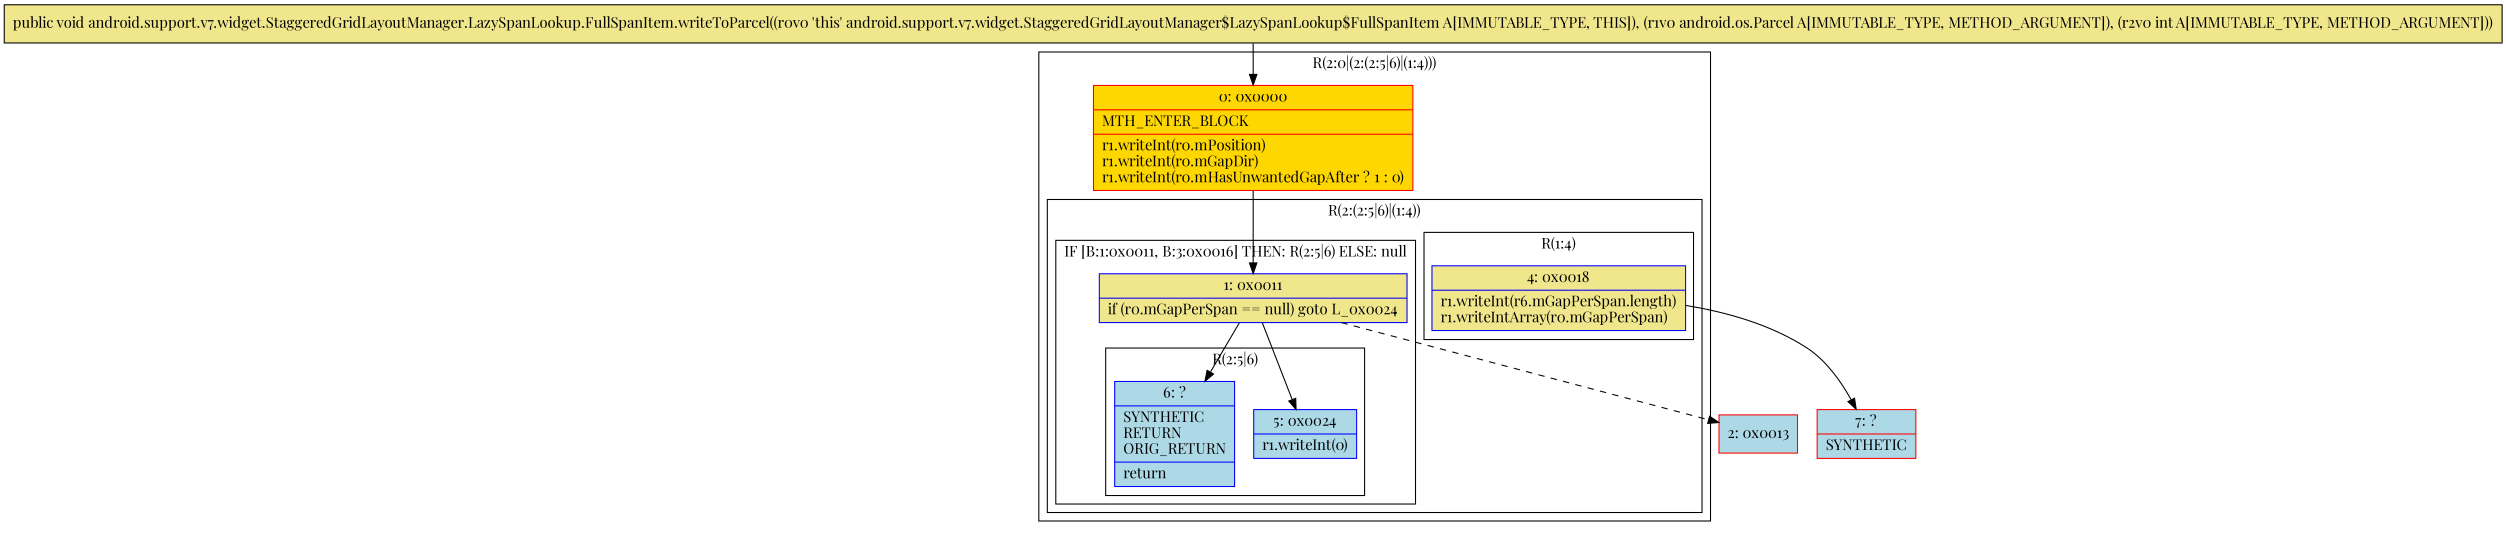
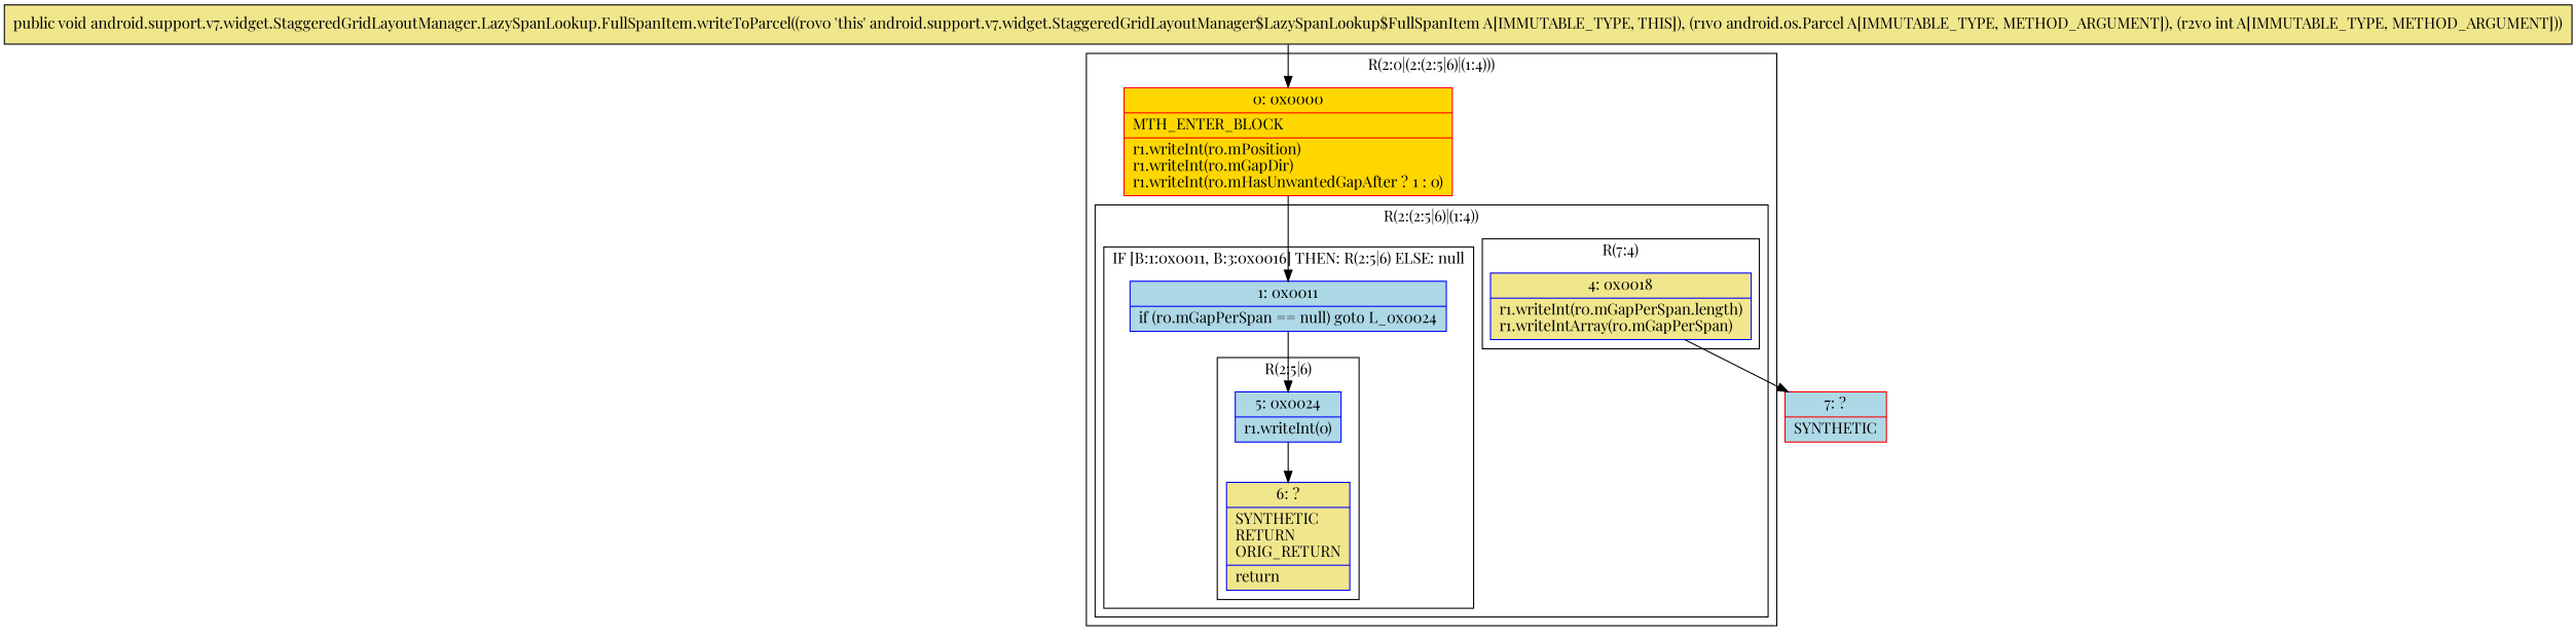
  digraph {
    fontname="Playfair Display"
    node [color=blue fillcolor=khaki fontname="Playfair Display" shape=record style=filled]
    edge [fontname="Playfair Display"]
    n1 [fillcolor=lightblue label="{5\:\ 0x0024|r1.writeInt(0)\l}"]
-   n2 [fillcolor=lightblue label="{6\:\ ?|SYNTHETIC\lRETURN\lORIG_RETURN\l|return\l}"]
-   n3 [label="{1\:\ 0x0011|if (r0.mGapPerSpan == null) goto L_0x0024\l}"]
-   n4 [label="{4\:\ 0x0018|r1.writeInt(r6.mGapPerSpan.length)\lr1.writeIntArray(r0.mGapPerSpan)\l}"]
+   n2 [label="{6\:\ ?|SYNTHETIC\lRETURN\lORIG_RETURN\l|return\l}"]
+   n3 [fillcolor=lightblue label="{1\:\ 0x0011|if (r0.mGapPerSpan == null) goto L_0x0024\l}"]
+   n4 [label="{4\:\ 0x0018|r1.writeInt(r0.mGapPerSpan.length)\lr1.writeIntArray(r0.mGapPerSpan)\l}"]
    n5 [color=red fillcolor=gold label="{0\:\ 0x0000|MTH_ENTER_BLOCK\l|r1.writeInt(r0.mPosition)\lr1.writeInt(r0.mGapDir)\lr1.writeInt(r0.mHasUnwantedGapAfter ? 1 : 0)\l}"]
-   n6 [color=red fillcolor=lightblue label="{2\:\ 0x0013}"]
    n7 [color=red fillcolor=lightblue label="{7\:\ ?|SYNTHETIC\l}"]
    n8 [label="{public void android.support.v7.widget.StaggeredGridLayoutManager.LazySpanLookup.FullSpanItem.writeToParcel((r0v0 'this' android.support.v7.widget.StaggeredGridLayoutManager$LazySpanLookup$FullSpanItem A[IMMUTABLE_TYPE, THIS]), (r1v0 android.os.Parcel A[IMMUTABLE_TYPE, METHOD_ARGUMENT]), (r2v0 int A[IMMUTABLE_TYPE, METHOD_ARGUMENT])) }" color=""]
    subgraph cluster_1 {
      label="R(2:0|(2:(2:5|6)|(1:4)))"
      n5
      subgraph cluster_2 {
        label="R(2:(2:5|6)|(1:4))"
        subgraph cluster_3 {
          label="IF [B:1:0x0011, B:3:0x0016] THEN: R(2:5|6) ELSE: null"
          n3
          subgraph cluster_4 {
            label="R(2:5|6)"
            n1
            n2
          }
        }
        subgraph cluster_5 {
-         label="R(1:4)"
+         label="R(7:4)"
          n4
        }
      }
    }
-   n3 -> n2
+   n1 -> n2
    n3 -> n1
-   n3 -> n6 [style=dashed]
    n4 -> n7
    n5 -> n3
    n8 -> n5
  }
